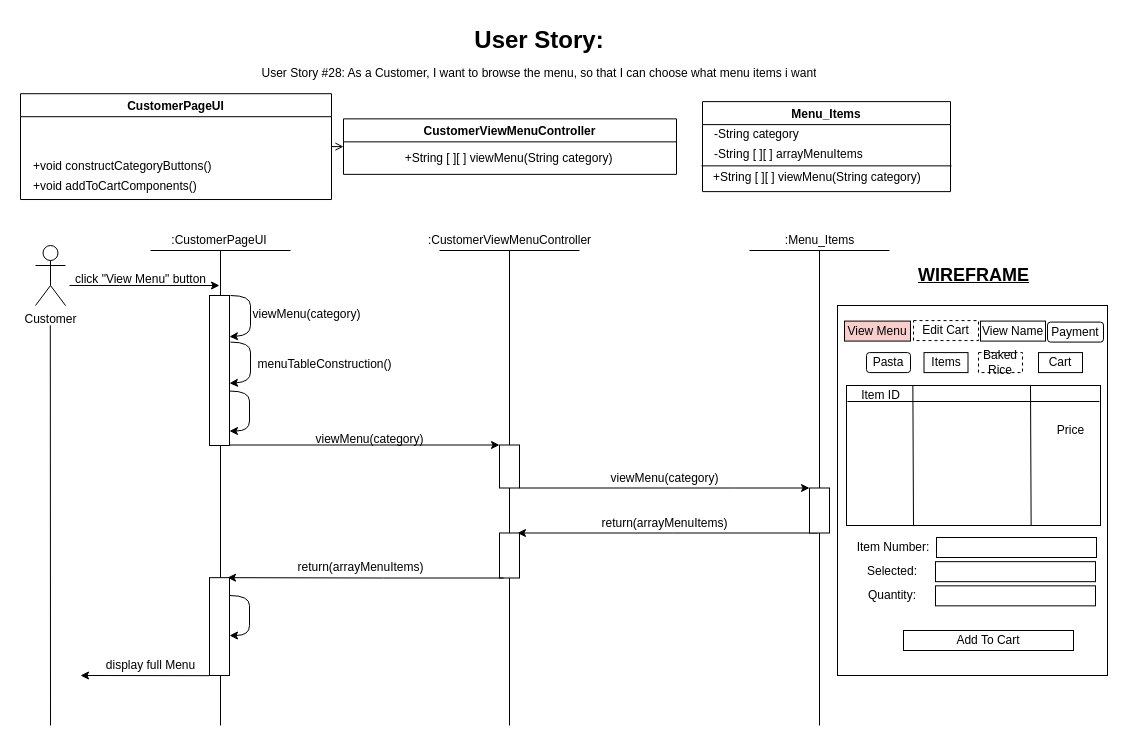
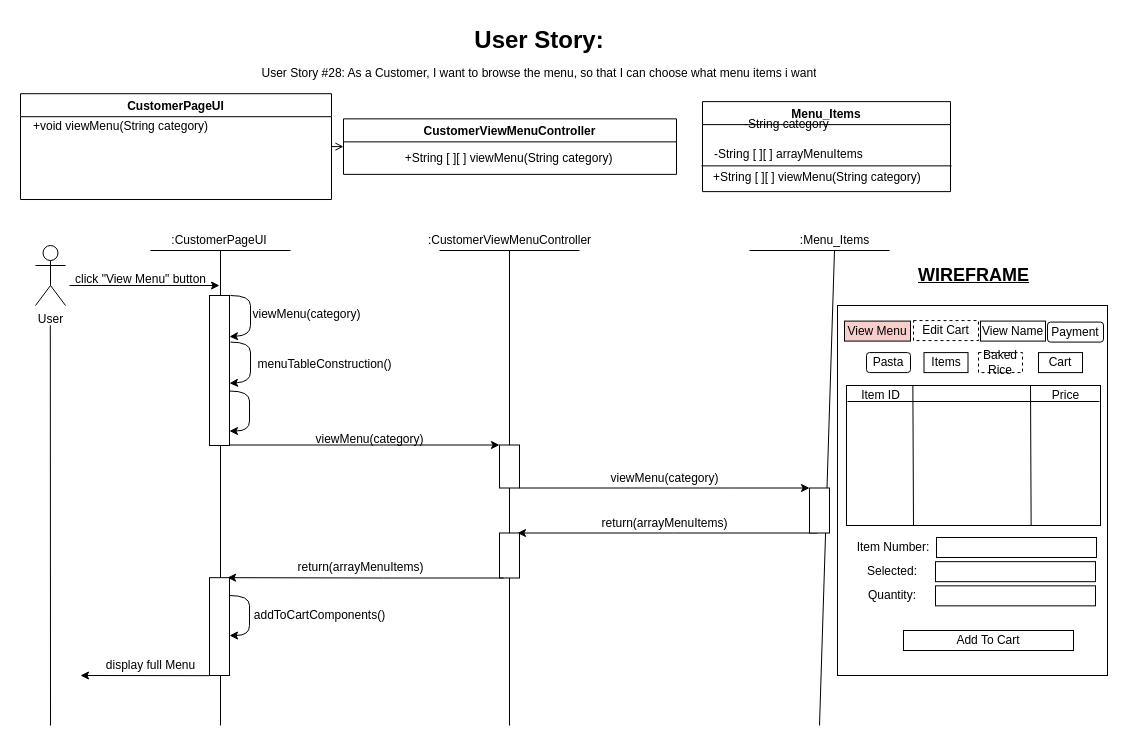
  <mxCell id="0" />
  <mxCell id="1" parent="0" />
  <mxCell id="2" value="" style="rounded=0;whiteSpace=wrap;html=1;" parent="1" vertex="1"><mxGeometry x="837" y="305" width="270" height="370" as="geometry" /></mxCell>
  <mxCell id="3" value="" style="endArrow=none;html=1;rounded=0;fontSize=17;" parent="1" edge="1"><mxGeometry width="50" height="50" relative="1" as="geometry"><mxPoint x="220" y="725" as="sourcePoint" /><mxPoint x="220" y="250.5" as="targetPoint" /></mxGeometry></mxCell>
  <mxCell id="4" value="CustomerPageUI" style="swimlane;" parent="1" vertex="1"><mxGeometry x="20" y="93.21" width="311" height="105.82" as="geometry" /></mxCell>
- <mxCell id="6" value="+void constructCategoryButtons()" style="text;html=1;align=left;verticalAlign=middle;resizable=0;points=[];autosize=1;strokeColor=none;fillColor=none;" parent="4" vertex="1"><mxGeometry x="11" y="63" width="190" height="20" as="geometry" /></mxCell>
- <mxCell id="7" value="+void addToCartComponents()" style="text;html=1;align=left;verticalAlign=middle;resizable=0;points=[];autosize=1;strokeColor=none;fillColor=none;" parent="4" vertex="1"><mxGeometry x="11" y="83" width="180" height="20" as="geometry" /></mxCell>
+ <mxCell id="5" value="+void viewMenu(String category)" style="text;html=1;align=left;verticalAlign=middle;resizable=0;points=[];autosize=1;strokeColor=none;fillColor=none;" parent="4" vertex="1"><mxGeometry x="11" y="23" width="190" height="20" as="geometry" /></mxCell>
  <mxCell id="8" value="CustomerViewMenuController" style="swimlane;startSize=23;" parent="1" vertex="1"><mxGeometry x="343" y="118.37" width="333" height="55.5" as="geometry" /></mxCell>
  <mxCell id="9" value="&lt;div style=&quot;text-align: left&quot;&gt;+String [ ][ ] viewMenu(String category)&lt;/div&gt;" style="text;html=1;align=center;verticalAlign=middle;resizable=0;points=[];autosize=1;strokeColor=none;fillColor=none;" parent="8" vertex="1"><mxGeometry x="55" y="30" width="220" height="20" as="geometry" /></mxCell>
  <mxCell id="10" value="Menu_Items" style="swimlane;" parent="1" vertex="1"><mxGeometry x="702" y="101.12" width="248" height="90" as="geometry" /></mxCell>
  <mxCell id="11" value="" style="endArrow=none;html=1;rounded=0;" parent="10" edge="1"><mxGeometry width="50" height="50" relative="1" as="geometry"><mxPoint x="-1" y="64.25" as="sourcePoint" /><mxPoint x="249" y="64.25" as="targetPoint" /></mxGeometry></mxCell>
  <mxCell id="12" value="&lt;div style=&quot;text-align: justify&quot;&gt;+String [ ][ ] viewMenu(String category)&lt;/div&gt;" style="text;html=1;align=left;verticalAlign=middle;resizable=0;points=[];autosize=1;strokeColor=none;fillColor=none;" parent="10" vertex="1"><mxGeometry x="9" y="66" width="220" height="20" as="geometry" /></mxCell>
  <mxCell id="13" value="-String [ ][ ] arrayMenuItems" style="text;html=1;align=left;verticalAlign=middle;resizable=0;points=[];autosize=1;strokeColor=none;fillColor=none;" parent="10" vertex="1"><mxGeometry x="10" y="43" width="160" height="20" as="geometry" /></mxCell>
- <mxCell id="14" value="-String category" style="text;html=1;align=left;verticalAlign=middle;resizable=0;points=[];autosize=1;strokeColor=none;fillColor=none;" parent="10" vertex="1"><mxGeometry x="10" y="23" width="100" height="20" as="geometry" /></mxCell>
+ <mxCell id="14" value="-String category" style="text;html=1;align=left;verticalAlign=middle;resizable=0;points=[];autosize=1;strokeColor=none;fillColor=none;" parent="10" vertex="1"><mxGeometry x="40" y="13" width="100" height="20" as="geometry" /></mxCell>
  <mxCell id="15" value="" style="endArrow=open;html=1;rounded=0;exitX=1;exitY=0.5;exitDx=0;exitDy=0;entryX=0;entryY=0.5;entryDx=0;entryDy=0;" parent="1" source="4" target="8" edge="1"><mxGeometry width="50" height="50" relative="1" as="geometry"><mxPoint x="557" y="376.12" as="sourcePoint" /><mxPoint x="607" y="326.12" as="targetPoint" /></mxGeometry></mxCell>
  <mxCell id="16" style="edgeStyle=orthogonalEdgeStyle;rounded=0;orthogonalLoop=1;jettySize=auto;html=1;" parent="1" edge="1"><mxGeometry relative="1" as="geometry"><mxPoint x="219" y="285" as="targetPoint" /><Array as="points"><mxPoint x="119" y="285" /><mxPoint x="119" y="285" /></Array><mxPoint x="69" y="285" as="sourcePoint" /></mxGeometry></mxCell>
- <mxCell id="17" value="Customer" style="shape=umlActor;verticalLabelPosition=bottom;verticalAlign=top;html=1;outlineConnect=0;" parent="1" vertex="1"><mxGeometry x="35" y="245" width="30" height="60" as="geometry" /></mxCell>
+ <mxCell id="17" value="User" style="shape=umlActor;verticalLabelPosition=bottom;verticalAlign=top;html=1;outlineConnect=0;" parent="1" vertex="1"><mxGeometry x="35" y="245" width="30" height="60" as="geometry" /></mxCell>
  <mxCell id="18" value=":CustomerPageUI" style="text;html=1;strokeColor=none;fillColor=none;align=center;verticalAlign=middle;whiteSpace=wrap;rounded=0;" parent="1" vertex="1"><mxGeometry x="189" y="225" width="60" height="30" as="geometry" /></mxCell>
  <mxCell id="19" value=":CustomerViewMenuController" style="text;html=1;align=center;verticalAlign=middle;resizable=0;points=[];autosize=1;strokeColor=none;fillColor=none;" parent="1" vertex="1"><mxGeometry x="419" y="230" width="180" height="20" as="geometry" /></mxCell>
- <mxCell id="20" value=":Menu_Items" style="text;html=1;align=center;verticalAlign=middle;resizable=0;points=[];autosize=1;strokeColor=none;fillColor=none;" parent="1" vertex="1"><mxGeometry x="779" y="230" width="80" height="20" as="geometry" /></mxCell>
+ <mxCell id="20" value=":Menu_Items" style="text;html=1;align=center;verticalAlign=middle;resizable=0;points=[];autosize=1;strokeColor=none;fillColor=none;" parent="1" vertex="1"><mxGeometry x="794" y="230" width="80" height="20" as="geometry" /></mxCell>
  <mxCell id="21" value="" style="endArrow=none;html=1;rounded=0;" parent="1" edge="1"><mxGeometry width="50" height="50" relative="1" as="geometry"><mxPoint x="150" y="250" as="sourcePoint" /><mxPoint x="290" y="250" as="targetPoint" /></mxGeometry></mxCell>
  <mxCell id="22" value="" style="endArrow=none;html=1;rounded=0;" parent="1" edge="1"><mxGeometry width="50" height="50" relative="1" as="geometry"><mxPoint x="439" y="250" as="sourcePoint" /><mxPoint x="579" y="250" as="targetPoint" /></mxGeometry></mxCell>
  <mxCell id="23" value="" style="endArrow=none;html=1;rounded=0;" parent="1" edge="1"><mxGeometry width="50" height="50" relative="1" as="geometry"><mxPoint x="749" y="250" as="sourcePoint" /><mxPoint x="889" y="250" as="targetPoint" /></mxGeometry></mxCell>
  <mxCell id="24" value="" style="endArrow=classic;html=1;rounded=0;entryX=0;entryY=0;entryDx=0;entryDy=0;" parent="1" edge="1"><mxGeometry width="50" height="50" relative="1" as="geometry"><mxPoint x="219" y="444.5" as="sourcePoint" /><mxPoint x="499" y="444.5" as="targetPoint" /></mxGeometry></mxCell>
  <mxCell id="25" value="&lt;div style=&quot;text-align: left&quot;&gt;&lt;span&gt;viewMenu(category)&lt;/span&gt;&lt;/div&gt;" style="text;html=1;align=center;verticalAlign=middle;resizable=0;points=[];autosize=1;strokeColor=none;fillColor=none;" parent="1" vertex="1"><mxGeometry x="309" y="428.5" width="120" height="20" as="geometry" /></mxCell>
  <mxCell id="26" style="edgeStyle=orthogonalEdgeStyle;rounded=0;orthogonalLoop=1;jettySize=auto;html=1;exitX=1;exitY=1;exitDx=0;exitDy=0;entryX=0;entryY=0;entryDx=0;entryDy=0;" parent="1" source="39" target="37" edge="1"><mxGeometry relative="1" as="geometry"><Array as="points"><mxPoint x="733" y="487.5" /><mxPoint x="733" y="487.5" /></Array><mxPoint x="519" y="492.5" as="sourcePoint" /></mxGeometry></mxCell>
  <mxCell id="27" value="" style="endArrow=none;html=1;rounded=0;startArrow=none;entryX=0.5;entryY=1;entryDx=0;entryDy=0;entryPerimeter=0;" parent="1" source="52" target="19" edge="1"><mxGeometry width="50" height="50" relative="1" as="geometry"><mxPoint x="509" y="927.5" as="sourcePoint" /><mxPoint x="507" y="245" as="targetPoint" /></mxGeometry></mxCell>
  <mxCell id="28" value="&lt;div style=&quot;text-align: justify&quot;&gt;&lt;span&gt;viewMenu(category)&lt;/span&gt;&lt;/div&gt;" style="text;html=1;align=center;verticalAlign=middle;resizable=0;points=[];autosize=1;strokeColor=none;fillColor=none;" parent="1" vertex="1"><mxGeometry x="604" y="467.5" width="120" height="20" as="geometry" /></mxCell>
  <mxCell id="29" value="" style="endArrow=none;html=1;rounded=0;entryX=0.5;entryY=0.982;entryDx=0;entryDy=0;entryPerimeter=0;" parent="1" target="20" edge="1"><mxGeometry width="50" height="50" relative="1" as="geometry"><mxPoint x="819" y="725" as="sourcePoint" /><mxPoint x="819" y="255" as="targetPoint" /></mxGeometry></mxCell>
  <mxCell id="30" value="View Menu" style="rounded=0;whiteSpace=wrap;html=1;fillColor=#f8cecc;" parent="1" vertex="1"><mxGeometry x="844" y="320.59" width="66" height="20" as="geometry" /></mxCell>
  <mxCell id="31" value="Edit Cart" style="rounded=0;whiteSpace=wrap;html=1;dashed=1;" parent="1" vertex="1"><mxGeometry x="913" y="320.09" width="65" height="20" as="geometry" /></mxCell>
  <mxCell id="32" value="View Name" style="rounded=0;whiteSpace=wrap;html=1;" parent="1" vertex="1"><mxGeometry x="980" y="320.59" width="65" height="20" as="geometry" /></mxCell>
  <mxCell id="33" value="Payment" style="whiteSpace=wrap;html=1;rounded=1;" parent="1" vertex="1"><mxGeometry x="1047" y="321.59" width="56" height="20" as="geometry" /></mxCell>
  <mxCell id="34" value="Add To Cart" style="rounded=0;whiteSpace=wrap;html=1;" parent="1" vertex="1"><mxGeometry x="903" y="630" width="170" height="20" as="geometry" /></mxCell>
  <mxCell id="35" value="&lt;b&gt;&lt;u&gt;&lt;font style=&quot;font-size: 18px&quot;&gt;WIREFRAME&lt;/font&gt;&lt;/u&gt;&lt;/b&gt;" style="text;html=1;align=center;verticalAlign=middle;resizable=0;points=[];autosize=1;strokeColor=none;fillColor=none;" parent="1" vertex="1"><mxGeometry x="908" y="265" width="130" height="20" as="geometry" /></mxCell>
  <mxCell id="36" style="edgeStyle=orthogonalEdgeStyle;rounded=0;orthogonalLoop=1;jettySize=auto;html=1;exitX=0;exitY=1;exitDx=0;exitDy=0;entryX=0.5;entryY=0;entryDx=0;entryDy=0;fontSize=12;" parent="1" edge="1"><mxGeometry relative="1" as="geometry"><mxPoint x="817" y="532.5" as="sourcePoint" /><mxPoint x="517" y="532.5" as="targetPoint" /><Array as="points"><mxPoint x="673" y="532.5" /><mxPoint x="673" y="532.5" /></Array></mxGeometry></mxCell>
  <mxCell id="37" value="" style="rounded=0;whiteSpace=wrap;html=1;" parent="1" vertex="1"><mxGeometry x="809" y="487.5" width="20" height="45" as="geometry" /></mxCell>
  <mxCell id="38" value="click &quot;View Menu&quot; button" style="text;html=1;align=center;verticalAlign=middle;resizable=0;points=[];autosize=1;strokeColor=none;fillColor=none;" parent="1" vertex="1"><mxGeometry x="65" y="269" width="150" height="20" as="geometry" /></mxCell>
  <mxCell id="39" value="" style="rounded=0;whiteSpace=wrap;html=1;" parent="1" vertex="1"><mxGeometry x="499" y="444.5" width="20" height="43" as="geometry" /></mxCell>
  <mxCell id="40" value="" style="curved=1;endArrow=classic;html=1;rounded=0;entryX=0.95;entryY=0.392;entryDx=0;entryDy=0;exitX=1;exitY=0;exitDx=0;exitDy=0;entryPerimeter=0;" parent="1" edge="1"><mxGeometry width="50" height="50" relative="1" as="geometry"><mxPoint x="230" y="295" as="sourcePoint" /><mxPoint x="229" y="336.16" as="targetPoint" /><Array as="points"><mxPoint x="250" y="295" /><mxPoint x="250" y="315" /><mxPoint x="250" y="335" /></Array></mxGeometry></mxCell>
  <mxCell id="41" value="" style="rounded=0;whiteSpace=wrap;html=1;" parent="1" vertex="1"><mxGeometry x="209" y="295" width="20" height="150" as="geometry" /></mxCell>
  <mxCell id="42" value="&lt;span style=&quot;font-size: 12px&quot;&gt;viewMenu(category)&lt;/span&gt;" style="text;html=1;align=center;verticalAlign=middle;resizable=0;points=[];autosize=1;strokeColor=none;fillColor=none;fontSize=16;" parent="1" vertex="1"><mxGeometry x="246" y="297.09" width="120" height="30" as="geometry" /></mxCell>
  <mxCell id="43" value="" style="rounded=0;whiteSpace=wrap;html=1;" parent="1" vertex="1"><mxGeometry x="846" y="385" width="254" height="140" as="geometry" /></mxCell>
  <mxCell id="44" value="Item Number:" style="text;html=1;strokeColor=none;fillColor=none;align=center;verticalAlign=middle;whiteSpace=wrap;rounded=0;" parent="1" vertex="1"><mxGeometry x="850" y="532.83" width="86" height="28.33" as="geometry" /></mxCell>
  <mxCell id="45" value="" style="rounded=0;whiteSpace=wrap;html=1;" parent="1" vertex="1"><mxGeometry x="936" y="537" width="160" height="20" as="geometry" /></mxCell>
  <mxCell id="46" value="Item ID" style="text;html=1;align=center;verticalAlign=middle;resizable=0;points=[];autosize=1;strokeColor=none;fillColor=none;" parent="1" vertex="1"><mxGeometry x="855" y="385" width="50" height="20" as="geometry" /></mxCell>
- <mxCell id="47" value="Price" style="text;html=1;align=center;verticalAlign=middle;resizable=0;points=[];autosize=1;strokeColor=none;fillColor=none;" parent="1" vertex="1"><mxGeometry x="1050" y="420" width="40" height="20" as="geometry" /></mxCell>
+ <mxCell id="47" value="Price" style="text;html=1;align=center;verticalAlign=middle;resizable=0;points=[];autosize=1;strokeColor=none;fillColor=none;" parent="1" vertex="1"><mxGeometry x="1045" y="385" width="40" height="20" as="geometry" /></mxCell>
  <mxCell id="48" value="" style="endArrow=none;html=1;rounded=0;entryX=0.033;entryY=-0.067;entryDx=0;entryDy=0;entryPerimeter=0;exitX=0.194;exitY=0.99;exitDx=0;exitDy=0;exitPerimeter=0;" parent="1" edge="1"><mxGeometry width="50" height="50" relative="1" as="geometry"><mxPoint x="912.996" y="525" as="sourcePoint" /><mxPoint x="912.36" y="385.06" as="targetPoint" /></mxGeometry></mxCell>
  <mxCell id="49" value="" style="endArrow=none;html=1;rounded=0;entryX=0.033;entryY=-0.067;entryDx=0;entryDy=0;entryPerimeter=0;exitX=0.194;exitY=0.99;exitDx=0;exitDy=0;exitPerimeter=0;" parent="1" edge="1"><mxGeometry width="50" height="50" relative="1" as="geometry"><mxPoint x="1030.636" y="524.94" as="sourcePoint" /><mxPoint x="1030" y="385" as="targetPoint" /></mxGeometry></mxCell>
  <mxCell id="50" value="" style="endArrow=none;html=1;rounded=0;exitX=0.194;exitY=0.99;exitDx=0;exitDy=0;exitPerimeter=0;" parent="1" edge="1"><mxGeometry width="50" height="50" relative="1" as="geometry"><mxPoint x="846.996" y="401" as="sourcePoint" /><mxPoint x="1099" y="401" as="targetPoint" /></mxGeometry></mxCell>
  <mxCell id="51" value="&lt;h1&gt;User Story:&lt;br&gt;&lt;font style=&quot;font-size: 12px ; font-weight: normal&quot;&gt;User Story #28: As a Customer, I want to browse the menu, so that I can choose what menu items i want&lt;/font&gt;&lt;/h1&gt;" style="text;html=1;strokeColor=none;fillColor=none;spacing=5;spacingTop=-20;whiteSpace=wrap;overflow=hidden;rounded=0;align=center;" parent="1" vertex="1"><mxGeometry x="249" y="20" width="580" height="75" as="geometry" /></mxCell>
  <mxCell id="52" value="" style="rounded=0;whiteSpace=wrap;html=1;" parent="1" vertex="1"><mxGeometry x="499" y="532.5" width="20" height="45" as="geometry" /></mxCell>
  <mxCell id="53" value="" style="endArrow=none;html=1;rounded=0;startArrow=none;entryX=0.5;entryY=1;entryDx=0;entryDy=0;entryPerimeter=0;" parent="1" target="52" edge="1"><mxGeometry width="50" height="50" relative="1" as="geometry"><mxPoint x="509" y="725" as="sourcePoint" /><mxPoint x="509" y="239.27" as="targetPoint" /></mxGeometry></mxCell>
  <mxCell id="54" value="return(arrayMenuItems)" style="text;html=1;align=center;verticalAlign=middle;resizable=0;points=[];autosize=1;strokeColor=none;fillColor=none;fontSize=12;" parent="1" vertex="1"><mxGeometry x="594" y="512.83" width="140" height="20" as="geometry" /></mxCell>
  <mxCell id="55" style="edgeStyle=orthogonalEdgeStyle;rounded=0;orthogonalLoop=1;jettySize=auto;html=1;entryX=0.5;entryY=0;entryDx=0;entryDy=0;fontSize=12;" parent="1" edge="1"><mxGeometry relative="1" as="geometry"><mxPoint x="503" y="577.5" as="sourcePoint" /><mxPoint x="227" y="577.17" as="targetPoint" /><Array as="points"><mxPoint x="383" y="577.17" /><mxPoint x="383" y="577.17" /></Array></mxGeometry></mxCell>
  <mxCell id="56" value="" style="rounded=0;whiteSpace=wrap;html=1;" parent="1" vertex="1"><mxGeometry x="209" y="577.17" width="20" height="97.83" as="geometry" /></mxCell>
  <mxCell id="57" value="" style="endArrow=none;html=1;rounded=0;" parent="1" edge="1"><mxGeometry width="50" height="50" relative="1" as="geometry"><mxPoint x="50" y="725" as="sourcePoint" /><mxPoint x="49.8" y="324.77" as="targetPoint" /></mxGeometry></mxCell>
  <mxCell id="58" value="" style="curved=1;endArrow=classic;html=1;rounded=0;entryX=1;entryY=1;entryDx=0;entryDy=0;exitX=1;exitY=0;exitDx=0;exitDy=0;" parent="1" edge="1"><mxGeometry width="50" height="50" relative="1" as="geometry"><mxPoint x="229" y="390.5" as="sourcePoint" /><mxPoint x="229" y="430.5" as="targetPoint" /><Array as="points"><mxPoint x="249" y="390.5" /><mxPoint x="249" y="410.5" /><mxPoint x="249" y="430.5" /></Array></mxGeometry></mxCell>
  <mxCell id="59" value="" style="endArrow=classic;html=1;rounded=0;" parent="1" edge="1"><mxGeometry width="50" height="50" relative="1" as="geometry"><mxPoint x="209" y="675.17" as="sourcePoint" /><mxPoint x="80" y="675" as="targetPoint" /></mxGeometry></mxCell>
  <mxCell id="60" value="display full Menu" style="text;html=1;align=center;verticalAlign=middle;resizable=0;points=[];autosize=1;strokeColor=none;fillColor=none;" parent="1" vertex="1"><mxGeometry x="100" y="655.17" width="100" height="20" as="geometry" /></mxCell>
  <mxCell id="61" value="Pasta" style="whiteSpace=wrap;html=1;rounded=1;" parent="1" vertex="1"><mxGeometry x="866" y="352.09" width="44" height="20" as="geometry" /></mxCell>
  <mxCell id="62" value="Items" style="rounded=0;whiteSpace=wrap;html=1;" parent="1" vertex="1"><mxGeometry x="923.5" y="352.09" width="44" height="20" as="geometry" /></mxCell>
  <mxCell id="63" value="Baked Rice" style="rounded=0;whiteSpace=wrap;html=1;dashed=1;" parent="1" vertex="1"><mxGeometry x="978" y="352.09" width="44" height="20" as="geometry" /></mxCell>
  <mxCell id="64" value="Cart" style="rounded=0;whiteSpace=wrap;html=1;" parent="1" vertex="1"><mxGeometry x="1038" y="352.09" width="44" height="20" as="geometry" /></mxCell>
  <mxCell id="65" value="Selected:" style="text;html=1;strokeColor=none;fillColor=none;align=center;verticalAlign=middle;whiteSpace=wrap;rounded=0;" parent="1" vertex="1"><mxGeometry x="849" y="557" width="86" height="28.33" as="geometry" /></mxCell>
  <mxCell id="66" value="" style="rounded=0;whiteSpace=wrap;html=1;" parent="1" vertex="1"><mxGeometry x="935" y="561.17" width="160" height="20" as="geometry" /></mxCell>
  <mxCell id="67" value="Quantity:" style="text;html=1;strokeColor=none;fillColor=none;align=center;verticalAlign=middle;whiteSpace=wrap;rounded=0;" parent="1" vertex="1"><mxGeometry x="849" y="581.17" width="86" height="28.33" as="geometry" /></mxCell>
  <mxCell id="68" value="" style="rounded=0;whiteSpace=wrap;html=1;" parent="1" vertex="1"><mxGeometry x="935" y="585.34" width="160" height="20" as="geometry" /></mxCell>
  <mxCell id="69" value="return(arrayMenuItems)" style="text;html=1;align=center;verticalAlign=middle;resizable=0;points=[];autosize=1;strokeColor=none;fillColor=none;fontSize=12;" parent="1" vertex="1"><mxGeometry x="290" y="557" width="140" height="20" as="geometry" /></mxCell>
  <mxCell id="70" value="" style="curved=1;endArrow=classic;html=1;rounded=0;entryX=0.95;entryY=0.392;entryDx=0;entryDy=0;exitX=1;exitY=0;exitDx=0;exitDy=0;entryPerimeter=0;" parent="1" edge="1"><mxGeometry width="50" height="50" relative="1" as="geometry"><mxPoint x="230" y="341.59" as="sourcePoint" /><mxPoint x="229" y="382.75" as="targetPoint" /><Array as="points"><mxPoint x="250" y="341.59" /><mxPoint x="250" y="361.59" /><mxPoint x="250" y="381.59" /></Array></mxGeometry></mxCell>
  <mxCell id="71" value="&lt;span style=&quot;font-size: 12px&quot;&gt;menuTableConstruction()&lt;/span&gt;" style="text;html=1;align=center;verticalAlign=middle;resizable=0;points=[];autosize=1;strokeColor=none;fillColor=none;fontSize=16;" parent="1" vertex="1"><mxGeometry x="244" y="347.09" width="160" height="30" as="geometry" /></mxCell>
  <mxCell id="72" value="" style="curved=1;endArrow=classic;html=1;rounded=0;entryX=1;entryY=1;entryDx=0;entryDy=0;exitX=1;exitY=0;exitDx=0;exitDy=0;" parent="1" edge="1"><mxGeometry width="50" height="50" relative="1" as="geometry"><mxPoint x="229" y="595" as="sourcePoint" /><mxPoint x="229" y="635" as="targetPoint" /><Array as="points"><mxPoint x="249" y="595" /><mxPoint x="249" y="615" /><mxPoint x="249" y="635" /></Array></mxGeometry></mxCell>
+ <mxCell id="73" value="&lt;span style=&quot;font-size: 12px&quot;&gt;addToCartComponents()&lt;/span&gt;" style="text;html=1;align=center;verticalAlign=middle;resizable=0;points=[];autosize=1;strokeColor=none;fillColor=none;fontSize=16;" parent="1" vertex="1"><mxGeometry x="244" y="598" width="150" height="30" as="geometry" /></mxCell>
